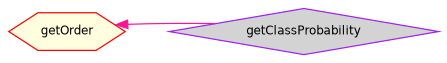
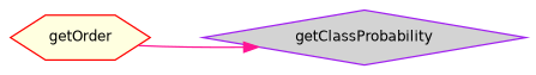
  digraph {
    rankdir=LR
    node [fontname=Helvetica fontsize=10 style=filled]
    n1 [color=red fillcolor=lightyellow fontcolor=black height=0.2 label=getOrder shape=hexagon width=0.4]
    n2 [color=purple fillcolor=lightgrey height=0.2 label=getClassProbability shape=diamond width=0.4]
-   n2 -> n1 [color=deeppink fontname=Helvetica fontsize=10 labelfontname=Helvetica labelfontsize=10 style=solid]
+   n1 -> n2 [color=deeppink fontname=Helvetica fontsize=10 labelfontname=Helvetica labelfontsize=10 style=solid]
  }
